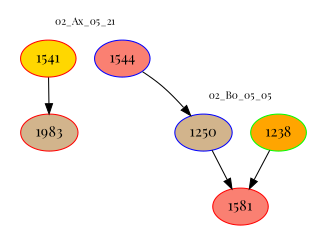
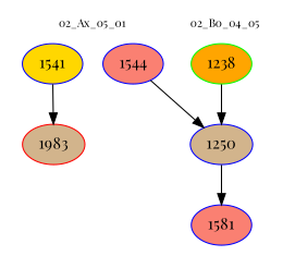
  digraph {
    fontname="Playfair Display"
    node [color=blue fillcolor=salmon fontname="Playfair Display" style=filled]
    edge [color=black fontname="Playfair Display"]
    n1 [label=1544]
-   n2 [color=red fillcolor=gold label=1541]
+   n2 [fillcolor=gold label=1541]
    n3 [color=red fillcolor=tan label=1983]
    n4 [color=green fillcolor=orange label=1238]
    n5 [fillcolor=tan label=1250]
-   n6 [color=red label=1581]
+   n6 [label=1581]
    subgraph cluster_1 {
      color=white
      fontsize=10
-     label="02_Ax_05_21"
+     label="02_Ax_05_01"
      n1
      n2
      n3
    }
    subgraph cluster_2 {
      color=white
      fontsize=10
-     label="02_B0_05_05"
+     label="02_B0_04_05"
      n4
      n5
      n6
    }
    n1 -> n5
    n2 -> n3
-   n4 -> n6
+   n4 -> n5
    n5 -> n6
  }
